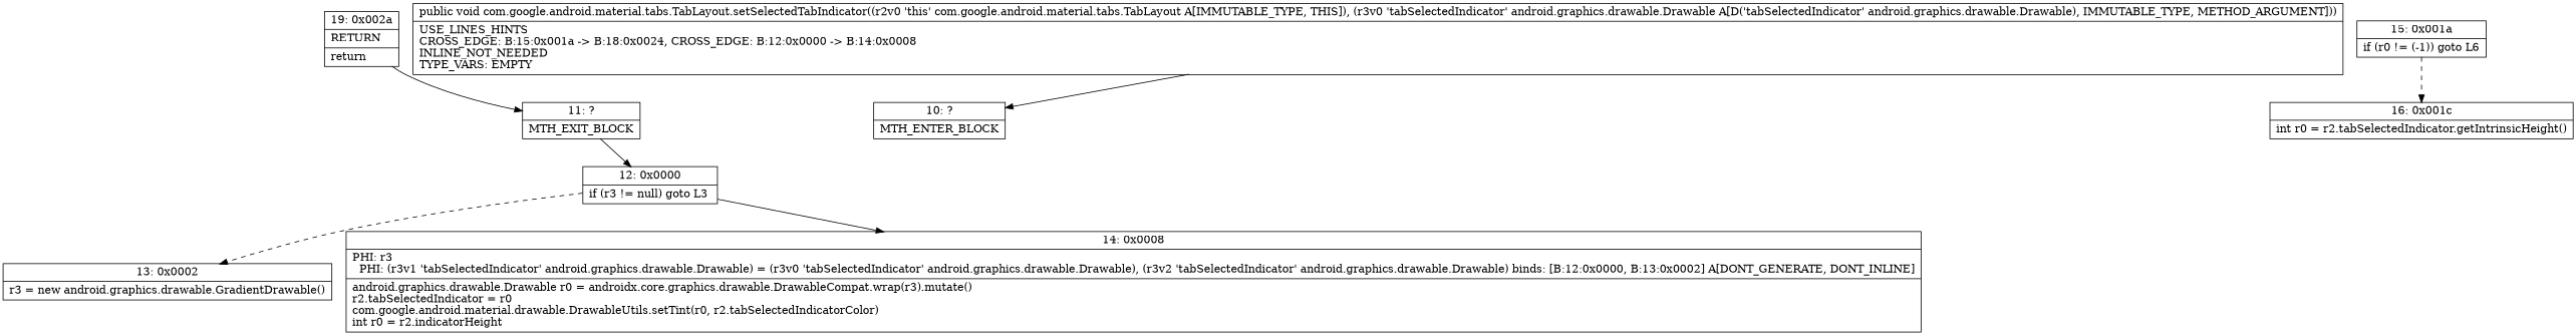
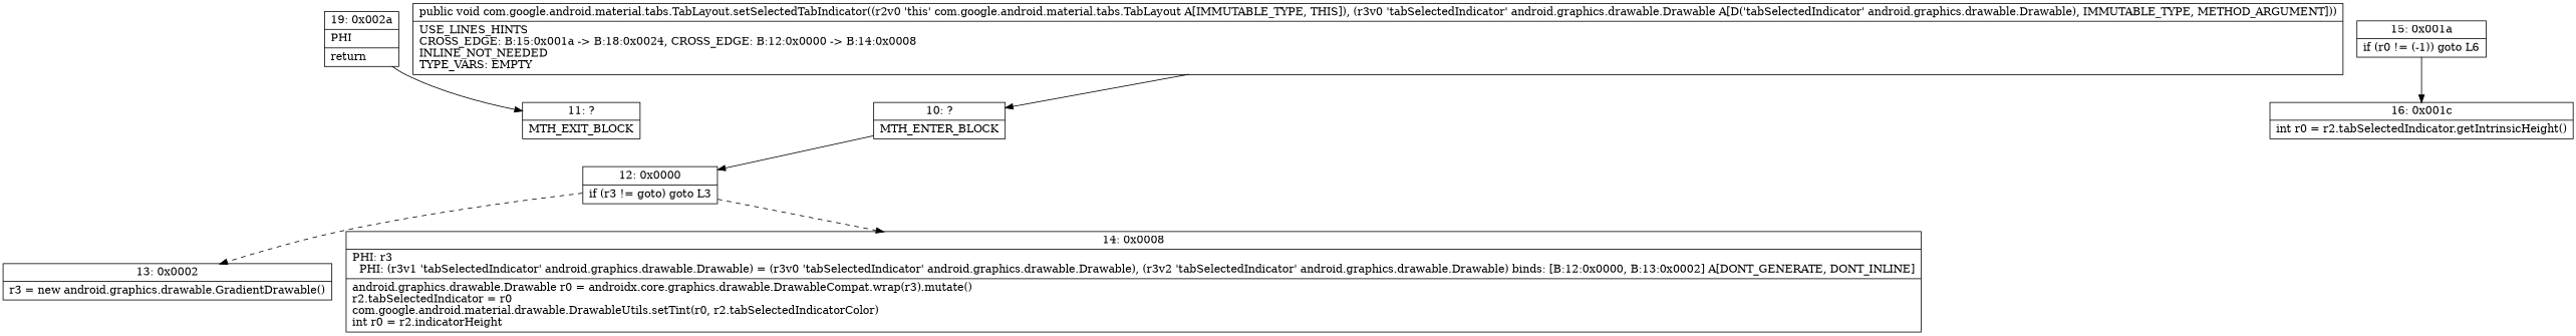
  digraph {
    node [shape=record]
    n1 [label="{10\:\ ?|MTH_ENTER_BLOCK\l}"]
-   n2 [label="{12\:\ 0x0000|if (r3 != null) goto L3\l}"]
+   n2 [label="{12\:\ 0x0000|if (r3 != goto) goto L3\l}"]
    n3 [label="{13\:\ 0x0002|r3 = new android.graphics.drawable.GradientDrawable()\l}"]
    n4 [label="{14\:\ 0x0008|PHI: r3 \l  PHI: (r3v1 'tabSelectedIndicator' android.graphics.drawable.Drawable) = (r3v0 'tabSelectedIndicator' android.graphics.drawable.Drawable), (r3v2 'tabSelectedIndicator' android.graphics.drawable.Drawable) binds: [B:12:0x0000, B:13:0x0002] A[DONT_GENERATE, DONT_INLINE]\l|android.graphics.drawable.Drawable r0 = androidx.core.graphics.drawable.DrawableCompat.wrap(r3).mutate()\lr2.tabSelectedIndicator = r0\lcom.google.android.material.drawable.DrawableUtils.setTint(r0, r2.tabSelectedIndicatorColor)\lint r0 = r2.indicatorHeight\l}"]
    n5 [label="{15\:\ 0x001a|if (r0 != (\-1)) goto L6\l}"]
    n6 [label="{16\:\ 0x001c|int r0 = r2.tabSelectedIndicator.getIntrinsicHeight()\l}"]
-   n7 [label="{19\:\ 0x002a|RETURN\l|return\l}"]
+   n7 [label="{19\:\ 0x002a|PHI\l|return\l}"]
    n8 [label="{11\:\ ?|MTH_EXIT_BLOCK\l}"]
    n9 [label="{public void com.google.android.material.tabs.TabLayout.setSelectedTabIndicator((r2v0 'this' com.google.android.material.tabs.TabLayout A[IMMUTABLE_TYPE, THIS]), (r3v0 'tabSelectedIndicator' android.graphics.drawable.Drawable A[D('tabSelectedIndicator' android.graphics.drawable.Drawable), IMMUTABLE_TYPE, METHOD_ARGUMENT]))  | USE_LINES_HINTS\lCROSS_EDGE: B:15:0x001a \-\> B:18:0x0024, CROSS_EDGE: B:12:0x0000 \-\> B:14:0x0008\lINLINE_NOT_NEEDED\lTYPE_VARS: EMPTY\l}"]
-   n8 -> n2
+   n1 -> n2
    n2 -> n3 [style=dashed]
-   n2 -> n4
-   n5 -> n6 [style=dashed]
+   n2 -> n4 [style=dashed]
+   n5 -> n6 [style=solid]
    n7 -> n8
    n9 -> n1
  }
